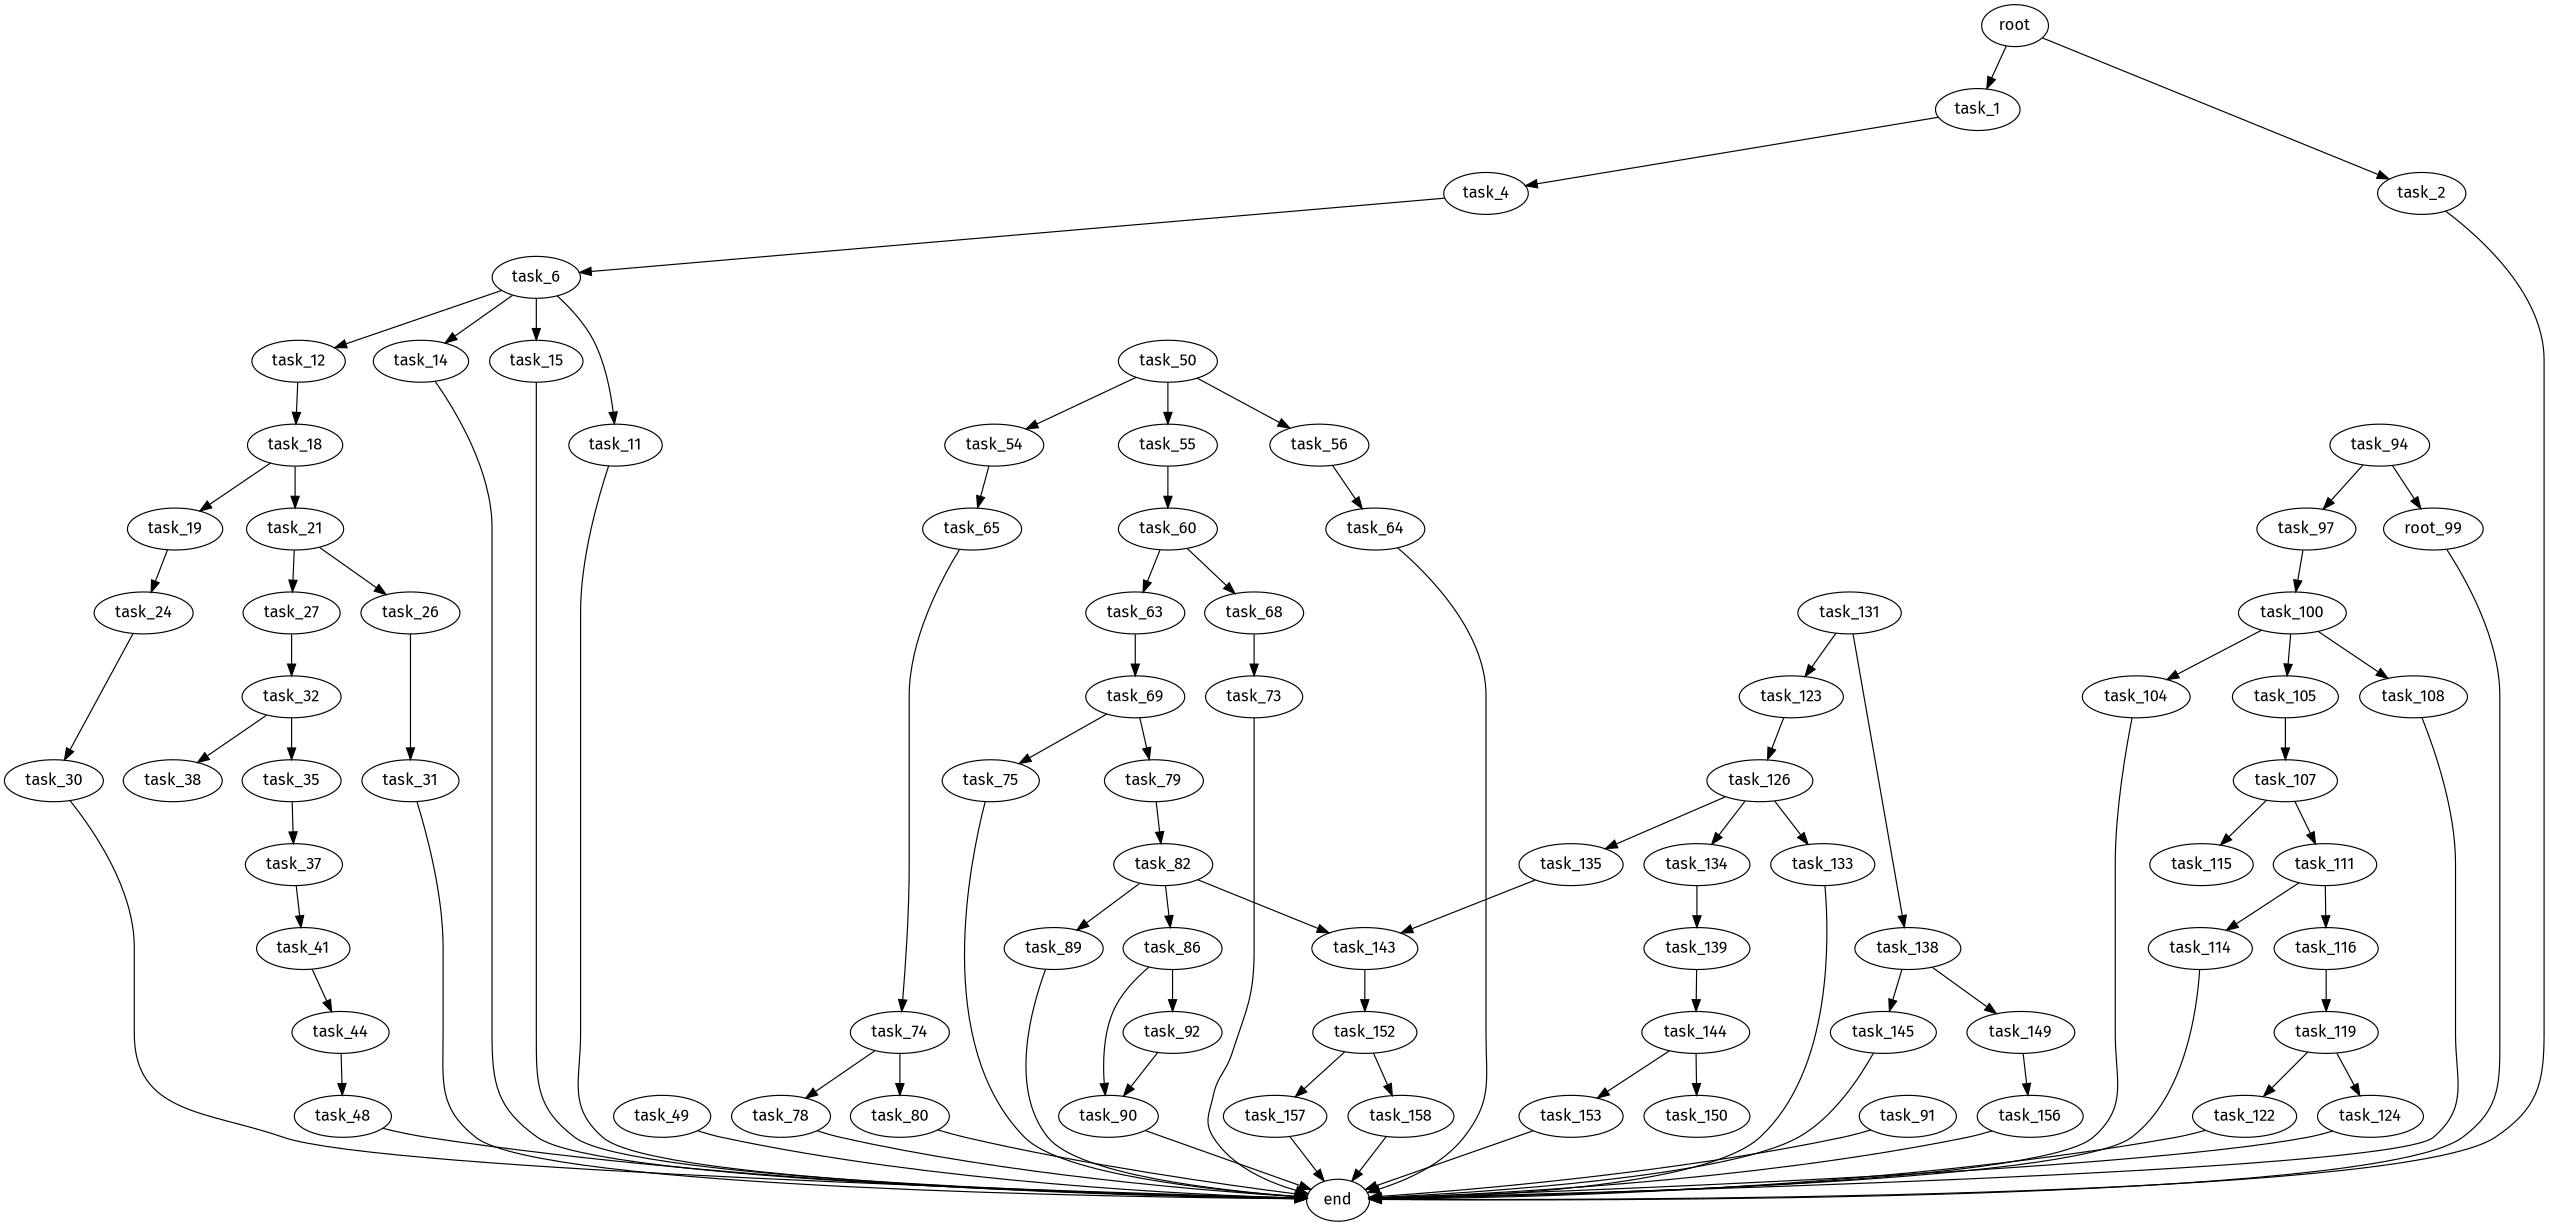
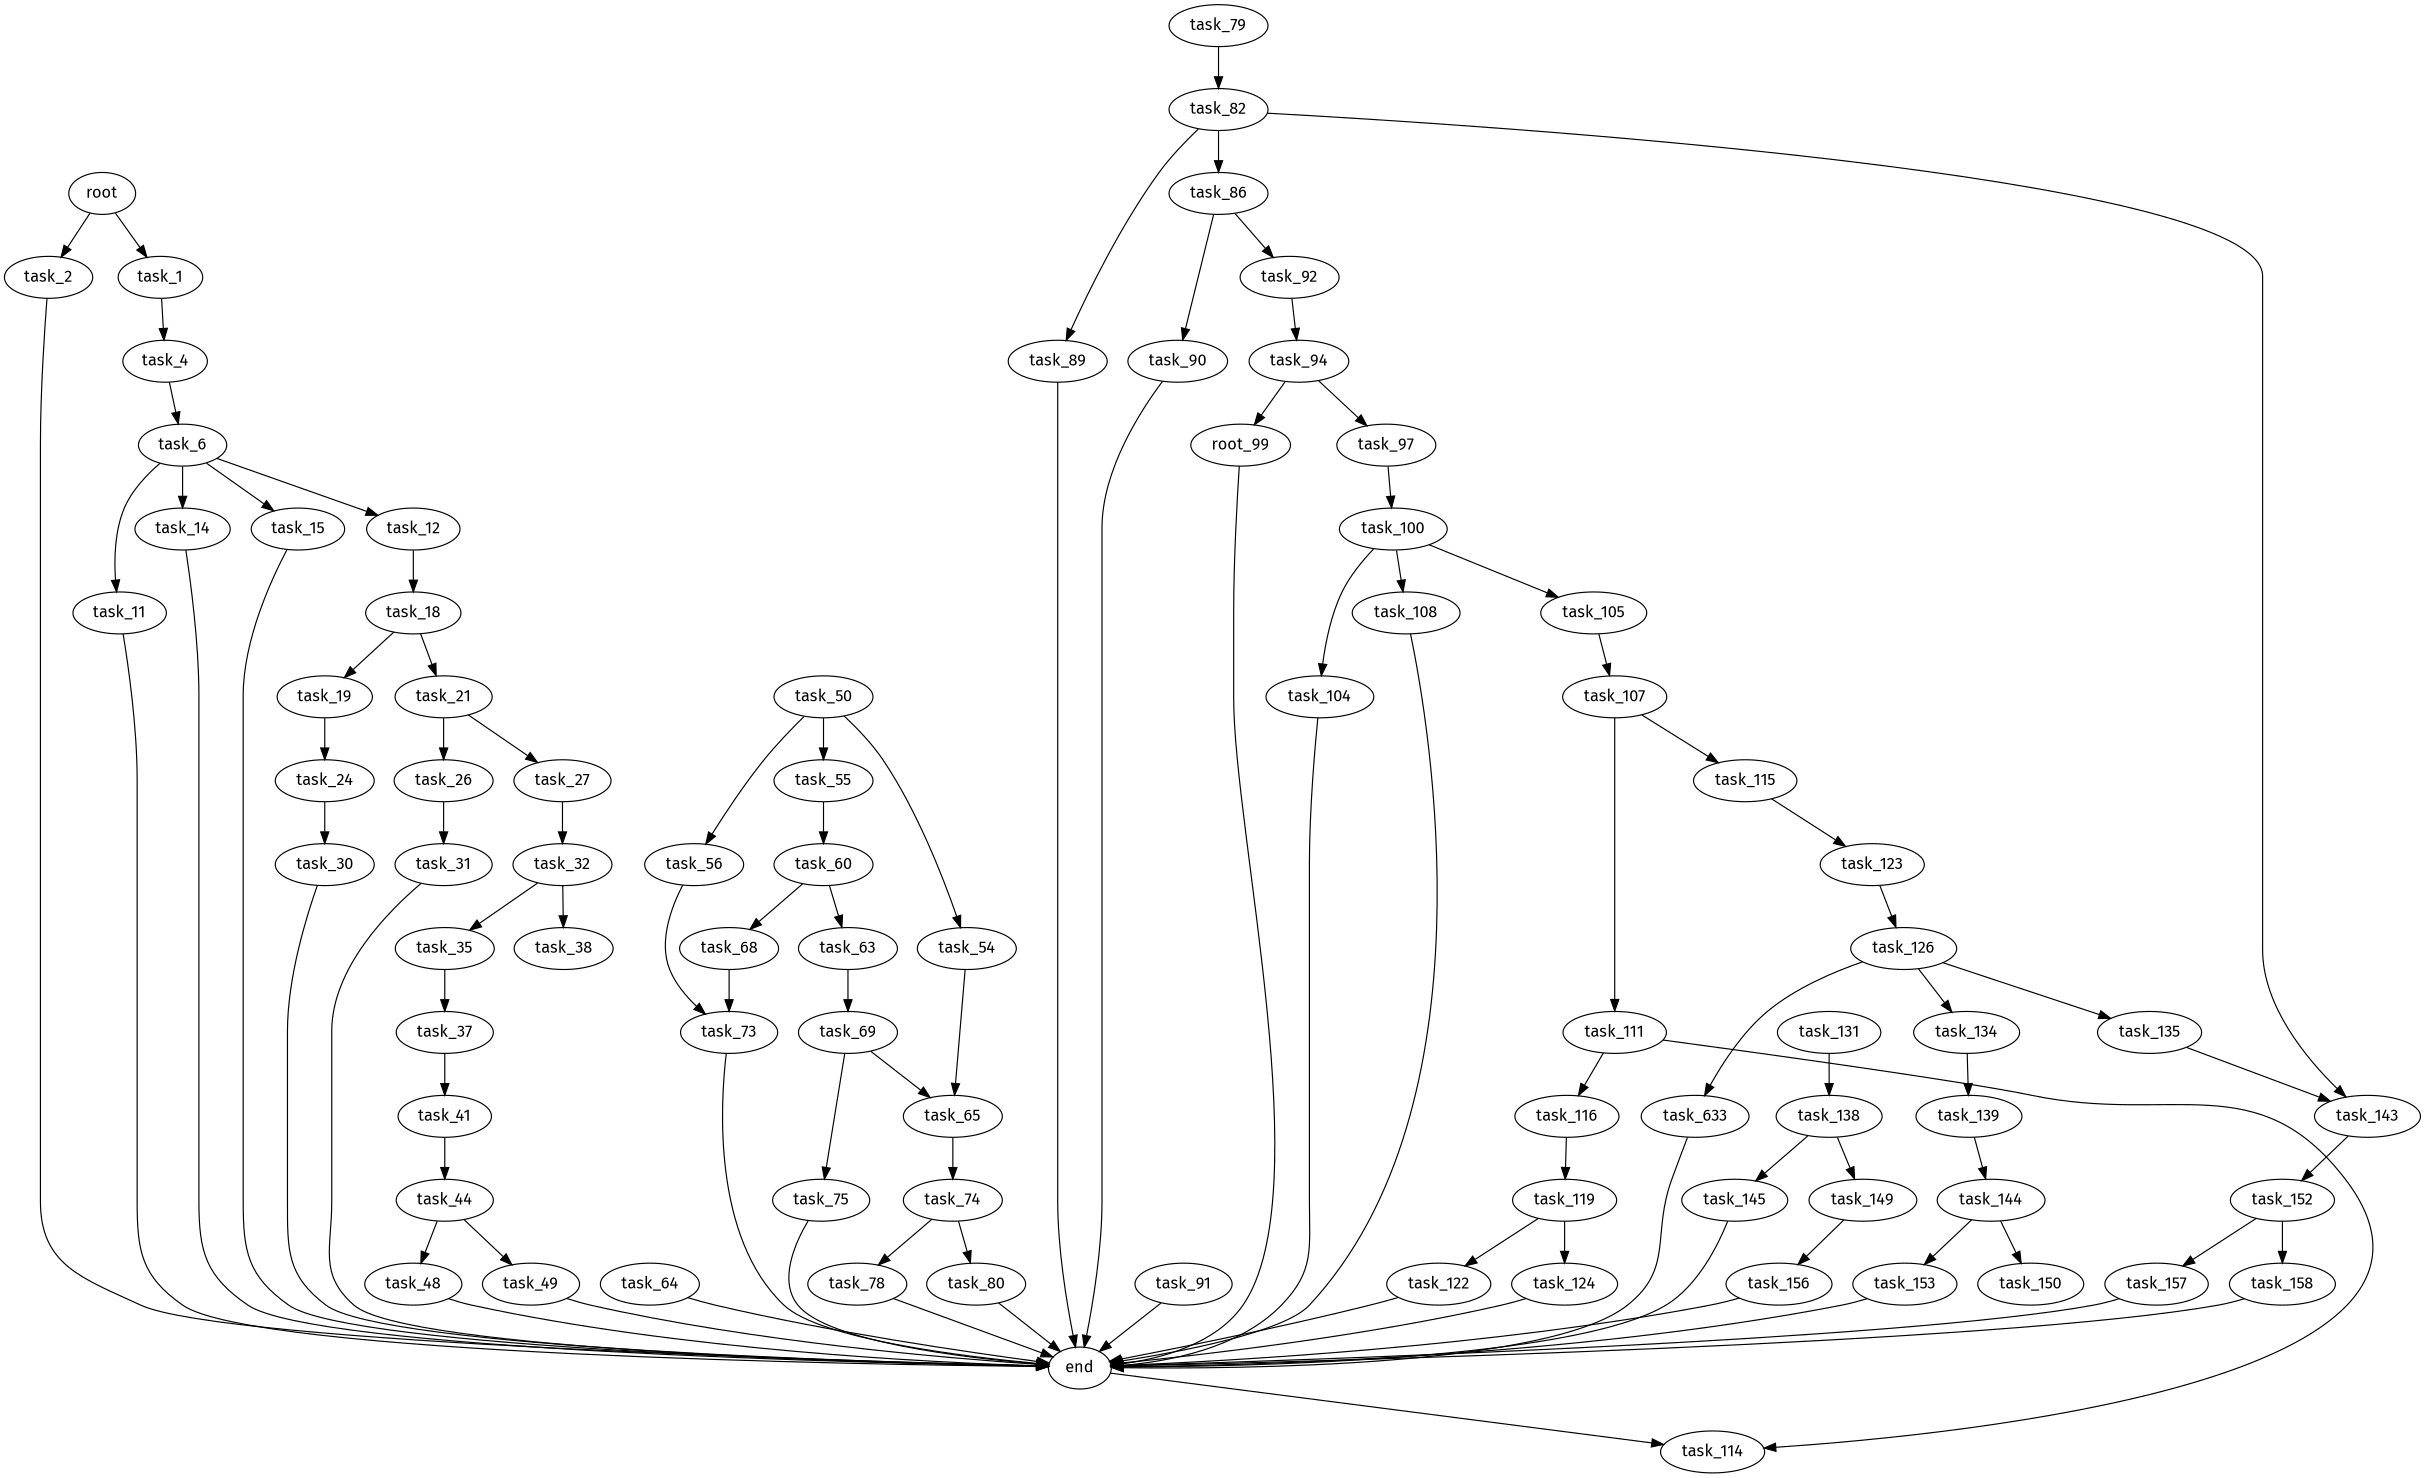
  digraph {
    fontname="Fira Sans"
    node [fontname="Fira Sans"]
    edge [fontname="Fira Sans"]
    root
    task_1
    task_2
    task_4
    end
    task_6
    task_11
    task_12
    task_14
    task_15
    n11 [label=task_18]
    task_19
    task_21
    task_24
    task_26
    task_27
    task_30
    task_31
    task_32
    task_35
    task_38
    task_37
    task_41
    task_44
    task_48
    task_49
    task_50
    task_54
    task_55
    task_56
    task_65
    task_60
    task_64
    task_74
    task_63
    task_68
    task_69
    task_73
    task_75
    task_79
    task_78
    task_80
    task_82
    task_86
    task_89
    task_143
    task_90
    task_92
    task_91
    task_94
    task_97
    n52 [label=root_99]
    task_100
    task_104
    task_105
    task_108
    task_107
    task_111
    task_115
    task_114
    task_116
    task_123
    task_119
    task_126
    task_122
    task_124
-   task_133
+   task_133 [label=task_633]
    task_134
    task_135
    task_131
    task_138
    task_139
    task_145
    task_149
    task_144
    task_152
    task_156
    task_150
    task_153
    task_157
    task_158
    root -> task_1
    root -> task_2
    task_1 -> task_4
    task_2 -> end
    task_4 -> task_6
    task_6 -> task_11
    task_6 -> task_12
    task_6 -> task_14
    task_6 -> task_15
    task_11 -> end
    task_12 -> n11
    task_14 -> end
    task_15 -> end
    n11 -> task_19
    n11 -> task_21
    task_19 -> task_24
    task_21 -> task_26
    task_21 -> task_27
    task_24 -> task_30
    task_26 -> task_31
    task_27 -> task_32
    task_30 -> end
    task_31 -> end
    task_32 -> task_35
    task_32 -> task_38
    task_35 -> task_37
    task_37 -> task_41
    task_41 -> task_44
    task_44 -> task_48
+   task_44 -> task_49
    task_48 -> end
    task_49 -> end
    task_50 -> task_54
    task_50 -> task_55
    task_50 -> task_56
    task_54 -> task_65
    task_55 -> task_60
-   task_56 -> task_64
+   task_56 -> task_73
    task_65 -> task_74
    task_60 -> task_63
    task_60 -> task_68
    task_64 -> end
    task_74 -> task_78
    task_74 -> task_80
    task_63 -> task_69
    task_68 -> task_73
    task_69 -> task_75
-   task_69 -> task_79
+   task_69 -> task_65
    task_73 -> end
    task_75 -> end
    task_79 -> task_82
    task_78 -> end
    task_80 -> end
    task_82 -> task_86
    task_82 -> task_89
    task_82 -> task_143
    task_86 -> task_90
    task_86 -> task_92
    task_89 -> end
    task_143 -> task_152
    task_90 -> end
-   task_92 -> task_90
+   task_92 -> task_94
    task_91 -> end
    task_94 -> task_97
    task_94 -> n52
    task_97 -> task_100
    n52 -> end
    task_100 -> task_104
    task_100 -> task_105
    task_100 -> task_108
    task_104 -> end
    task_105 -> task_107
    task_108 -> end
    task_107 -> task_111
    task_107 -> task_115
    task_111 -> task_114
    task_111 -> task_116
-   task_131 -> task_123
-   task_114 -> end
+   task_115 -> task_123
+   end -> task_114
    task_116 -> task_119
    task_123 -> task_126
    task_119 -> task_122
    task_119 -> task_124
    task_126 -> task_133
    task_126 -> task_134
    task_126 -> task_135
    task_122 -> end
    task_124 -> end
    task_133 -> end
    task_134 -> task_139
    task_135 -> task_143
    task_131 -> task_138
    task_138 -> task_145
    task_138 -> task_149
    task_139 -> task_144
    task_145 -> end
    task_149 -> task_156
    task_144 -> task_150
    task_144 -> task_153
    task_152 -> task_157
    task_152 -> task_158
    task_156 -> end
    task_153 -> end
    task_157 -> end
    task_158 -> end
  }
